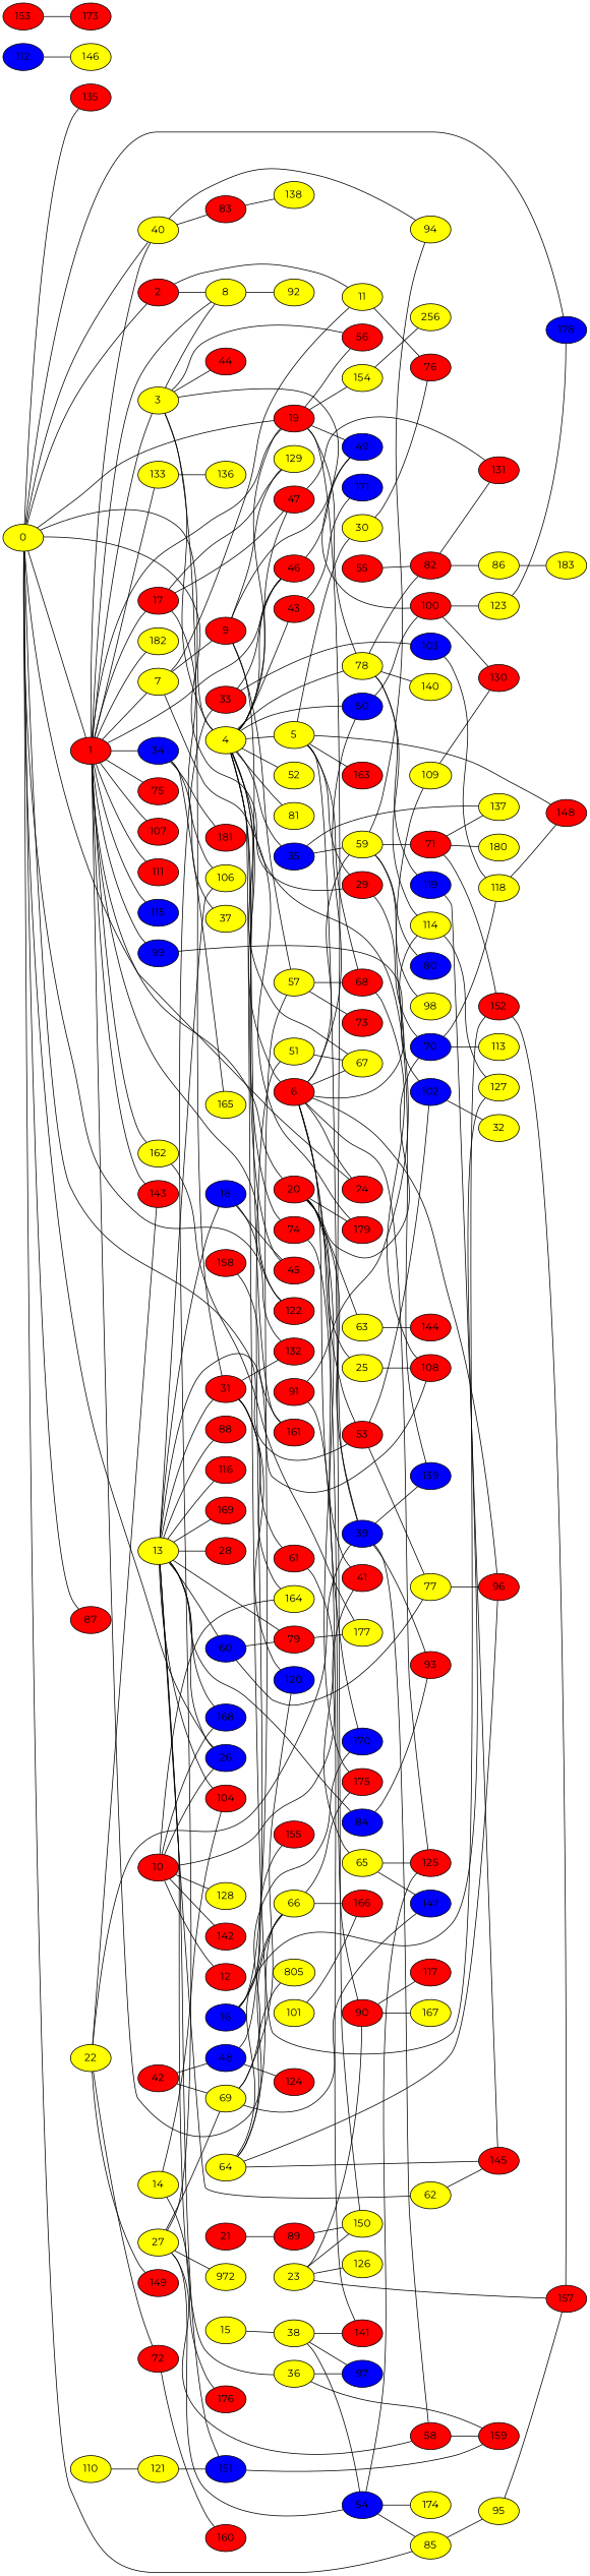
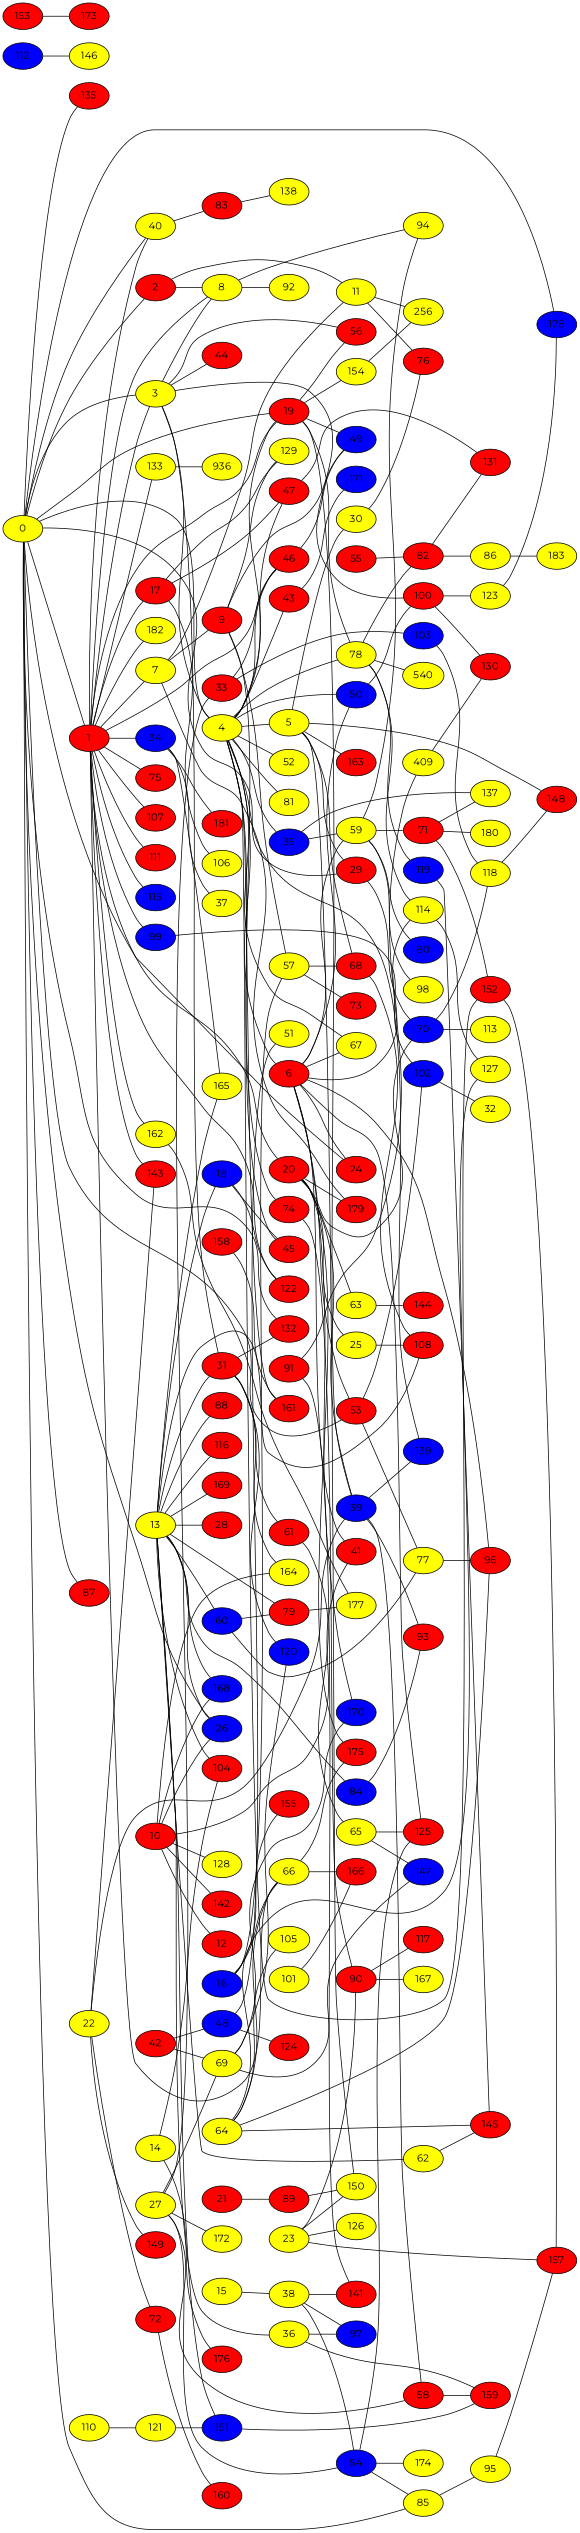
  graph {
    fontname=Montserrat
    rankdir=LR
    node [fillcolor=red fontname=Montserrat style=filled]
    edge [fontname=Montserrat]
    0 [fillcolor=yellow]
    1
    2
    3 [fillcolor=yellow]
    4 [fillcolor=yellow]
    19
    24
    26 [fillcolor=blue]
    29
    40 [fillcolor=yellow]
    53
    85 [fillcolor=yellow]
    87
    132
    135
    178 [fillcolor=blue]
    7 [fillcolor=yellow]
    8 [fillcolor=yellow]
    17
    20
    34 [fillcolor=blue]
    46
    66 [fillcolor=yellow]
    75
    99 [fillcolor=blue]
    107
    111
    115 [fillcolor=blue]
    122
    133 [fillcolor=yellow]
    143
    162 [fillcolor=yellow]
    182 [fillcolor=yellow]
    11 [fillcolor=yellow]
    31
    44
    56
    100
    5 [fillcolor=yellow]
    6
    35 [fillcolor=blue]
    43
    45
    47
    50 [fillcolor=blue]
    52 [fillcolor=yellow]
    67 [fillcolor=yellow]
    78 [fillcolor=yellow]
    81 [fillcolor=yellow]
    139 [fillcolor=blue]
    152
    161
    49 [fillcolor=blue]
    39 [fillcolor=blue]
    154 [fillcolor=yellow]
    70 [fillcolor=blue]
    83
    77 [fillcolor=yellow]
    102 [fillcolor=blue]
    95 [fillcolor=yellow]
    9
    179
    92 [fillcolor=yellow]
    94 [fillcolor=yellow]
    129 [fillcolor=yellow]
    106 [fillcolor=yellow]
    25 [fillcolor=yellow]
    63 [fillcolor=yellow]
    175
    37 [fillcolor=yellow]
    165 [fillcolor=yellow]
    181
    166
-   136 [fillcolor=yellow]
+   136 [fillcolor=yellow label=936]
    177 [fillcolor=yellow]
    76
    n77 [fillcolor=yellow label=256]
    164 [fillcolor=yellow]
    61
    120 [fillcolor=blue]
    123 [fillcolor=yellow]
    130
    30 [fillcolor=yellow]
    68
    148
    150 [fillcolor=yellow]
    163
    41
    59 [fillcolor=yellow]
    96
    114 [fillcolor=yellow]
    125
    170 [fillcolor=blue]
    137 [fillcolor=yellow]
    171 [fillcolor=blue]
    131
    82
    119 [fillcolor=blue]
-   140 [fillcolor=yellow]
+   140 [fillcolor=yellow label=540]
    157
    108
    71
    80 [fillcolor=blue]
    98 [fillcolor=yellow]
    127 [fillcolor=yellow]
    57 [fillcolor=yellow]
    74
    73
    90
    10
    12
    128 [fillcolor=yellow]
    142
    168 [fillcolor=blue]
    13 [fillcolor=yellow]
    18 [fillcolor=blue]
    28
    36 [fillcolor=yellow]
    60 [fillcolor=blue]
    62 [fillcolor=yellow]
    79
    84 [fillcolor=blue]
    88
    104
    116
    151 [fillcolor=blue]
    169
    15 [fillcolor=yellow]
    38 [fillcolor=yellow]
    97 [fillcolor=blue]
    159
    145
    93
    14 [fillcolor=yellow]
    176
    54 [fillcolor=blue]
    141
    16 [fillcolor=blue]
    155
    58
    144
    113 [fillcolor=yellow]
    118 [fillcolor=yellow]
    21
    89
    22 [fillcolor=yellow]
    72
    149
    160
    23 [fillcolor=yellow]
    126 [fillcolor=yellow]
    117
    167 [fillcolor=yellow]
    27 [fillcolor=yellow]
    33
    69 [fillcolor=yellow]
-   172 [fillcolor=yellow label=972]
+   172 [fillcolor=yellow]
    103 [fillcolor=blue]
    174 [fillcolor=yellow]
    147 [fillcolor=blue]
    65 [fillcolor=yellow]
    32 [fillcolor=yellow]
    138 [fillcolor=yellow]
    42
    48 [fillcolor=blue]
    51 [fillcolor=yellow]
    124
    55
    86 [fillcolor=yellow]
    180 [fillcolor=yellow]
    64 [fillcolor=yellow]
-   105 [fillcolor=yellow label=805]
+   105 [fillcolor=yellow]
    183 [fillcolor=yellow]
    91
-   109 [fillcolor=yellow]
+   109 [fillcolor=yellow label=409]
    101 [fillcolor=yellow]
    110 [fillcolor=yellow]
    121 [fillcolor=yellow]
    112 [fillcolor=blue]
    146 [fillcolor=yellow]
    153
    173
    158
    0 -- 1
    0 -- 2
+   0 -- 3
    0 -- 4
    0 -- 19
    0 -- 24
    0 -- 26
    0 -- 29
    0 -- 40
    0 -- 53
    0 -- 85
    0 -- 87
    0 -- 132
    0 -- 135
    0 -- 178
    1 -- 3
    1 -- 19
    1 -- 40
    1 -- 7
    1 -- 8
    1 -- 17
    1 -- 20
    1 -- 34
    1 -- 46
    1 -- 66
    1 -- 75
    1 -- 99
    1 -- 107
    1 -- 111
    1 -- 115
    1 -- 122
    1 -- 133
    1 -- 143
    1 -- 162
    1 -- 182
    2 -- 8
    2 -- 11
    3 -- 4
    3 -- 8
    3 -- 31
    3 -- 44
    3 -- 56
    3 -- 100
    4 -- 19
    4 -- 46
    4 -- 5
    4 -- 6
    4 -- 35
    4 -- 43
    4 -- 45
    4 -- 47
    4 -- 50
    4 -- 52
    4 -- 67
    4 -- 78
    4 -- 81
    4 -- 139
    4 -- 152
    4 -- 161
    19 -- 56
    19 -- 78
    19 -- 49
    19 -- 39
    19 -- 154
    29 -- 70
    40 -- 83
    53 -- 77
    53 -- 102
    85 -- 95
    7 -- 11
    7 -- 9
    7 -- 179
    8 -- 92
-   40 -- 94
+   8 -- 94
    17 -- 47
    17 -- 129
    17 -- 106
    20 -- 39
    20 -- 70
    20 -- 179
    20 -- 25
    20 -- 63
    20 -- 175
    34 -- 37
    34 -- 165
    34 -- 181
    46 -- 49
    66 -- 175
    66 -- 166
    99 -- 102
    133 -- 136
    162 -- 177
    11 -- 76
+   11 -- n77
    31 -- 132
    31 -- 164
    31 -- 61
    31 -- 120
    100 -- 123
    100 -- 130
    5 -- 29
    5 -- 30
    5 -- 68
    5 -- 148
    5 -- 150
    5 -- 163
    6 -- 24
    6 -- 53
    6 -- 50
    6 -- 67
    6 -- 41
    6 -- 59
    6 -- 96
    6 -- 114
    6 -- 125
    6 -- 170
    35 -- 59
    35 -- 137
    43 -- 171
    47 -- 131
    50 -- 100
    78 -- 114
    78 -- 82
    78 -- 119
    78 -- 140
    152 -- 157
    39 -- 139
    39 -- 93
    39 -- 58
    154 -- n77
    70 -- 113
    70 -- 118
    83 -- 138
    77 -- 96
    102 -- 32
    95 -- 157
    9 -- 49
    9 -- 129
    9 -- 57
    9 -- 74
    25 -- 108
    63 -- 144
    61 -- 65
    123 -- 178
    30 -- 76
    68 -- 108
    59 -- 94
    59 -- 71
    59 -- 80
    59 -- 98
    114 -- 127
    82 -- 131
    82 -- 86
    119 -- 145
    71 -- 152
    71 -- 137
    71 -- 180
    57 -- 68
    57 -- 73
    74 -- 90
    90 -- 117
    90 -- 167
    10 -- 26
    10 -- 164
    10 -- 41
    10 -- 12
    10 -- 128
    10 -- 142
    10 -- 168
    13 -- 26
    13 -- 31
-   13 -- 106
+   13 -- 165
    13 -- 108
    13 -- 168
    13 -- 18
    13 -- 28
    13 -- 36
    13 -- 60
    13 -- 62
    13 -- 79
    13 -- 84
    13 -- 88
    13 -- 104
    13 -- 116
    13 -- 151
    13 -- 169
    18 -- 122
    18 -- 45
    36 -- 97
    36 -- 159
    60 -- 77
    60 -- 79
    62 -- 145
    79 -- 177
    84 -- 93
    151 -- 159
    15 -- 38
    38 -- 97
    38 -- 54
    38 -- 141
    14 -- 104
    14 -- 176
    54 -- 85
    54 -- 125
    54 -- 174
    16 -- 66
    16 -- 57
    16 -- 155
    58 -- 159
    118 -- 148
    21 -- 89
    89 -- 150
    22 -- 143
    22 -- 39
    22 -- 72
    22 -- 149
    72 -- 160
    23 -- 150
    23 -- 157
    23 -- 90
    23 -- 126
    27 -- 54
    27 -- 58
    27 -- 33
    27 -- 69
    27 -- 172
    33 -- 46
    33 -- 103
    69 -- 120
    69 -- 170
    69 -- 147
    103 -- 118
    65 -- 125
    65 -- 147
    42 -- 69
    42 -- 48
    48 -- 51
    48 -- 124
-   51 -- 67
    55 -- 82
    86 -- 183
    64 -- 66
    64 -- 96
    64 -- 127
    64 -- 145
    64 -- 105
    91 -- 141
    91 -- 109
    109 -- 130
    101 -- 166
    110 -- 121
    121 -- 151
    112 -- 146
    153 -- 173
    158 -- 161
  }
